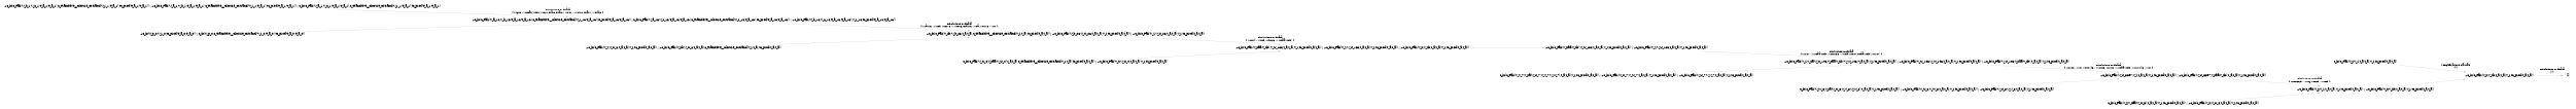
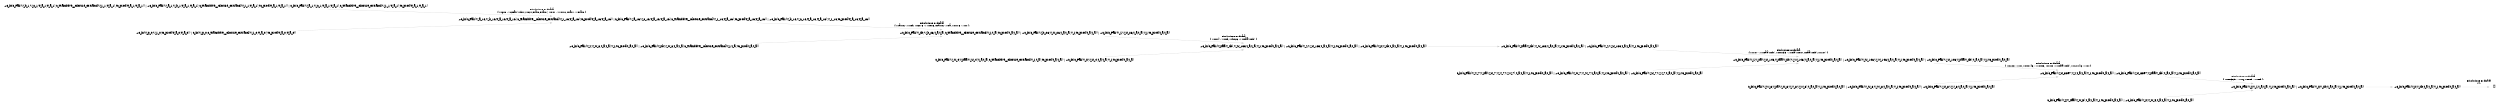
  digraph {
    nodesep=1.5
    rankdir=LR
    ranksep=2
    node [shape=plaintext]
    edge [color=gray]
    "~c_in(c_Pair(v_x,v_xb,t_a,t_a),v_r,tc_prod(t_a,t_a))"
    "[]"
-   "c_in(c_Pair(v_y,v_z,t_a,t_a),v_r,tc_prod(t_a,t_a))"
    "~c_in(c_Pair(v_y,v_z,t_a,t_a),v_r,tc_prod(t_a,t_a)) | ~c_in(c_Pair(v_x,v_xb,t_a,t_a),v_r,tc_prod(t_a,t_a))"
    "~c_in(c_Pair(V_U_3697,v_z,t_a,t_a),v_r,tc_prod(t_a,t_a)) | ~c_in(c_Pair(V_U_3697,v_xaa(v_xb),t_a,t_a),v_r,tc_prod(t_a,t_a))"
    "~c_in(c_Pair(v_z,v_xa(V_U_146,v_xaa(v_xb),V_W_146),t_a,t_a),v_r,tc_prod(t_a,t_a)) | ~c_in(c_Pair(V_U_146,V_W_146,t_a,t_a),v_r,tc_prod(t_a,t_a)) | ~c_in(c_Pair(V_U_146,v_xaa(v_xb),t_a,t_a),v_r,tc_prod(t_a,t_a))"
    "~c_in(c_Pair(v_xaa(v_xb),V_U_133,t_a,t_a),v_r,tc_prod(t_a,t_a)) | ~c_in(c_Pair(v_z,V_U_133,t_a,t_a),v_r,tc_prod(t_a,t_a))"
    "~c_in(c_Pair(v_xaa(v_xb),V_U_133,t_a,t_a),v_r,tc_prod(t_a,t_a)) | ~c_in(c_Pair(v_z,V_U_133,t_a,t_a),v_r,tc_prod(t_a,t_a)) | ~c_in(c_Pair(v_x,v_xb,t_a,t_a),v_r,tc_prod(t_a,t_a))"
    "~c_in(c_Pair(v_xb,V_b_26,t_a,t_a),c_Transitive__Closure_Ortrancl(v_r,t_a),tc_prod(t_a,t_a)) | ~c_in(c_Pair(V_b_26,V_U_26,t_a,t_a),v_r,tc_prod(t_a,t_a)) | ~c_in(c_Pair(v_z,V_U_26,t_a,t_a),v_r,tc_prod(t_a,t_a))"
    "~c_in(c_Pair(V_a_16,V_b_16,T_a_16,T_a_16),c_Transitive__Closure_Ortrancl(V_r_16,T_a_16),tc_prod(T_a_16,T_a_16)) | c_in(c_Pair(V_a_16,V_c_16,T_a_16,T_a_16),c_Transitive__Closure_Ortrancl(V_r_16,T_a_16),tc_prod(T_a_16,T_a_16)) | ~c_in(c_Pair(V_b_16,V_c_16,T_a_16,T_a_16),V_r_16,tc_prod(T_a_16,T_a_16))"
    "~c_in(c_Pair(V_b_1,V_c_1,T_a_1,T_a_1),c_Transitive__Closure_Ortrancl(V_r_1,T_a_1),tc_prod(T_a_1,T_a_1)) | ~c_in(c_Pair(V_a_1,V_b_1,T_a_1,T_a_1),c_Transitive__Closure_Ortrancl(V_r_1,T_a_1),tc_prod(T_a_1,T_a_1)) | c_in(c_Pair(V_a_1,V_c_1,T_a_1,T_a_1),c_Transitive__Closure_Ortrancl(V_r_1,T_a_1),tc_prod(T_a_1,T_a_1))"
    "~c_in(V_p_0,V_r_0,tc_prod(T_a_0,T_a_0)) | c_in(V_p_0,c_Transitive__Closure_Ortrancl(V_r_0,T_a_0),tc_prod(T_a_0,T_a_0))"
    "~c_in(c_Pair(v_z,V_U_6,t_a,t_a),v_r,tc_prod(t_a,t_a)) | ~c_in(c_Pair(v_xb,V_U_6,t_a,t_a),c_Transitive__Closure_Ortrancl(v_r,t_a),tc_prod(t_a,t_a))"
    "c_in(c_Pair(V_U_4,v_xaa(V_U_4),t_a,t_a),c_Transitive__Closure_Ortrancl(v_r,t_a),tc_prod(t_a,t_a)) | ~c_in(c_Pair(v_x,V_U_4,t_a,t_a),v_r,tc_prod(t_a,t_a))"
    "c_in(c_Pair(V_V_7,v_xa(V_U_7,V_V_7,V_W_7),t_a,t_a),v_r,tc_prod(t_a,t_a)) | ~c_in(c_Pair(V_U_7,V_W_7,t_a,t_a),v_r,tc_prod(t_a,t_a)) | ~c_in(c_Pair(V_U_7,V_V_7,t_a,t_a),v_r,tc_prod(t_a,t_a))"
    "c_in(c_Pair(V_W_8,v_xa(V_U_8,V_V_8,V_W_8),t_a,t_a),v_r,tc_prod(t_a,t_a)) | ~c_in(c_Pair(V_U_8,V_W_8,t_a,t_a),v_r,tc_prod(t_a,t_a)) | ~c_in(c_Pair(V_U_8,V_V_8,t_a,t_a),v_r,tc_prod(t_a,t_a))"
    "c_in(c_Pair(v_y,v_xaa(V_U_5),t_a,t_a),v_r,tc_prod(t_a,t_a)) | ~c_in(c_Pair(v_x,V_U_5,t_a,t_a),v_r,tc_prod(t_a,t_a))"
    "~c_in(c_Pair(v_x,v_xb,t_a,t_a),v_r,tc_prod(t_a,t_a))" -> "[]" [headlabel="Risoluzione Ordinata\n{ }" labeldistance=6 labelfontcolor=black labelfontsize=12]
-   "c_in(c_Pair(v_y,v_z,t_a,t_a),v_r,tc_prod(t_a,t_a))" -> "~c_in(c_Pair(v_x,v_xb,t_a,t_a),v_r,tc_prod(t_a,t_a))" [headlabel="Semplificazione Clausale\n{ }" labeldistance=6 labelfontcolor=black labelfontsize=12]
    "~c_in(c_Pair(v_y,v_z,t_a,t_a),v_r,tc_prod(t_a,t_a)) | ~c_in(c_Pair(v_x,v_xb,t_a,t_a),v_r,tc_prod(t_a,t_a))" -> "~c_in(c_Pair(v_x,v_xb,t_a,t_a),v_r,tc_prod(t_a,t_a))"
    "~c_in(c_Pair(V_U_3697,v_z,t_a,t_a),v_r,tc_prod(t_a,t_a)) | ~c_in(c_Pair(V_U_3697,v_xaa(v_xb),t_a,t_a),v_r,tc_prod(t_a,t_a))" -> "~c_in(c_Pair(v_y,v_z,t_a,t_a),v_r,tc_prod(t_a,t_a)) | ~c_in(c_Pair(v_x,v_xb,t_a,t_a),v_r,tc_prod(t_a,t_a))" [headlabel="Risoluzione Ordinata\n{ V_U_3697 <- v_y, V_U_5 <- v_xb }" labeldistance=6 labelfontcolor=black labelfontsize=12]
    "~c_in(c_Pair(v_z,v_xa(V_U_146,v_xaa(v_xb),V_W_146),t_a,t_a),v_r,tc_prod(t_a,t_a)) | ~c_in(c_Pair(V_U_146,V_W_146,t_a,t_a),v_r,tc_prod(t_a,t_a)) | ~c_in(c_Pair(V_U_146,v_xaa(v_xb),t_a,t_a),v_r,tc_prod(t_a,t_a))" -> "~c_in(c_Pair(V_U_3697,v_z,t_a,t_a),v_r,tc_prod(t_a,t_a)) | ~c_in(c_Pair(V_U_3697,v_xaa(v_xb),t_a,t_a),v_r,tc_prod(t_a,t_a))" [headlabel="Risoluzione Ordinata\n{ V_W_8 <- v_z, V_U_146 <- V_U_8, V_V_8 <- v_xaa(v_xb), V_W_146 <- v_z }" labeldistance=6 labelfontcolor=black labelfontsize=12]
    "~c_in(c_Pair(v_xaa(v_xb),V_U_133,t_a,t_a),v_r,tc_prod(t_a,t_a)) | ~c_in(c_Pair(v_z,V_U_133,t_a,t_a),v_r,tc_prod(t_a,t_a))" -> "~c_in(c_Pair(v_z,v_xa(V_U_146,v_xaa(v_xb),V_W_146),t_a,t_a),v_r,tc_prod(t_a,t_a)) | ~c_in(c_Pair(V_U_146,V_W_146,t_a,t_a),v_r,tc_prod(t_a,t_a)) | ~c_in(c_Pair(V_U_146,v_xaa(v_xb),t_a,t_a),v_r,tc_prod(t_a,t_a))" [headlabel="Risoluzione Ordinata\n{ V_V_7 <- v_xaa(v_xb), V_U_133 <- v_xa(V_U_7,v_xaa(v_xb),V_W_7) }" labeldistance=6 labelfontcolor=black labelfontsize=12]
    "~c_in(c_Pair(v_xaa(v_xb),V_U_133,t_a,t_a),v_r,tc_prod(t_a,t_a)) | ~c_in(c_Pair(v_z,V_U_133,t_a,t_a),v_r,tc_prod(t_a,t_a)) | ~c_in(c_Pair(v_x,v_xb,t_a,t_a),v_r,tc_prod(t_a,t_a))" -> "~c_in(c_Pair(v_xaa(v_xb),V_U_133,t_a,t_a),v_r,tc_prod(t_a,t_a)) | ~c_in(c_Pair(v_z,V_U_133,t_a,t_a),v_r,tc_prod(t_a,t_a))"
    "~c_in(c_Pair(v_xb,V_b_26,t_a,t_a),c_Transitive__Closure_Ortrancl(v_r,t_a),tc_prod(t_a,t_a)) | ~c_in(c_Pair(V_b_26,V_U_26,t_a,t_a),v_r,tc_prod(t_a,t_a)) | ~c_in(c_Pair(v_z,V_U_26,t_a,t_a),v_r,tc_prod(t_a,t_a))" -> "~c_in(c_Pair(v_xaa(v_xb),V_U_133,t_a,t_a),v_r,tc_prod(t_a,t_a)) | ~c_in(c_Pair(v_z,V_U_133,t_a,t_a),v_r,tc_prod(t_a,t_a)) | ~c_in(c_Pair(v_x,v_xb,t_a,t_a),v_r,tc_prod(t_a,t_a))" [headlabel="Risoluzione Ordinata\n{ V_U_4 <- v_xb, V_b_26 <- v_xaa(v_xb) }" labeldistance=6 labelfontcolor=black labelfontsize=12]
    "~c_in(c_Pair(V_a_16,V_b_16,T_a_16,T_a_16),c_Transitive__Closure_Ortrancl(V_r_16,T_a_16),tc_prod(T_a_16,T_a_16)) | c_in(c_Pair(V_a_16,V_c_16,T_a_16,T_a_16),c_Transitive__Closure_Ortrancl(V_r_16,T_a_16),tc_prod(T_a_16,T_a_16)) | ~c_in(c_Pair(V_b_16,V_c_16,T_a_16,T_a_16),V_r_16,tc_prod(T_a_16,T_a_16))" -> "~c_in(c_Pair(v_xb,V_b_26,t_a,t_a),c_Transitive__Closure_Ortrancl(v_r,t_a),tc_prod(t_a,t_a)) | ~c_in(c_Pair(V_b_26,V_U_26,t_a,t_a),v_r,tc_prod(t_a,t_a)) | ~c_in(c_Pair(v_z,V_U_26,t_a,t_a),v_r,tc_prod(t_a,t_a))" [headlabel="Risoluzione Ordinata\n{ V_a_16 <- v_xb, V_c_16 <- V_U_6, T_a_16 <- t_a, V_r_16 <- v_r }" labeldistance=6 labelfontcolor=black labelfontsize=12]
    "~c_in(c_Pair(V_b_1,V_c_1,T_a_1,T_a_1),c_Transitive__Closure_Ortrancl(V_r_1,T_a_1),tc_prod(T_a_1,T_a_1)) | ~c_in(c_Pair(V_a_1,V_b_1,T_a_1,T_a_1),c_Transitive__Closure_Ortrancl(V_r_1,T_a_1),tc_prod(T_a_1,T_a_1)) | c_in(c_Pair(V_a_1,V_c_1,T_a_1,T_a_1),c_Transitive__Closure_Ortrancl(V_r_1,T_a_1),tc_prod(T_a_1,T_a_1))" -> "~c_in(c_Pair(V_a_16,V_b_16,T_a_16,T_a_16),c_Transitive__Closure_Ortrancl(V_r_16,T_a_16),tc_prod(T_a_16,T_a_16)) | c_in(c_Pair(V_a_16,V_c_16,T_a_16,T_a_16),c_Transitive__Closure_Ortrancl(V_r_16,T_a_16),tc_prod(T_a_16,T_a_16)) | ~c_in(c_Pair(V_b_16,V_c_16,T_a_16,T_a_16),V_r_16,tc_prod(T_a_16,T_a_16))" [headlabel="Risoluzione Ordinata\n{ V_p_0 <- c_Pair(V_b_1,V_c_1,T_a_0,T_a_0), V_r_1 <- V_r_0, T_a_1 <- T_a_0 }" labeldistance=6 labelfontcolor=black labelfontsize=12]
    "~c_in(V_p_0,V_r_0,tc_prod(T_a_0,T_a_0)) | c_in(V_p_0,c_Transitive__Closure_Ortrancl(V_r_0,T_a_0),tc_prod(T_a_0,T_a_0))" -> "~c_in(c_Pair(V_a_16,V_b_16,T_a_16,T_a_16),c_Transitive__Closure_Ortrancl(V_r_16,T_a_16),tc_prod(T_a_16,T_a_16)) | c_in(c_Pair(V_a_16,V_c_16,T_a_16,T_a_16),c_Transitive__Closure_Ortrancl(V_r_16,T_a_16),tc_prod(T_a_16,T_a_16)) | ~c_in(c_Pair(V_b_16,V_c_16,T_a_16,T_a_16),V_r_16,tc_prod(T_a_16,T_a_16))"
    "~c_in(c_Pair(v_z,V_U_6,t_a,t_a),v_r,tc_prod(t_a,t_a)) | ~c_in(c_Pair(v_xb,V_U_6,t_a,t_a),c_Transitive__Closure_Ortrancl(v_r,t_a),tc_prod(t_a,t_a))" -> "~c_in(c_Pair(v_xb,V_b_26,t_a,t_a),c_Transitive__Closure_Ortrancl(v_r,t_a),tc_prod(t_a,t_a)) | ~c_in(c_Pair(V_b_26,V_U_26,t_a,t_a),v_r,tc_prod(t_a,t_a)) | ~c_in(c_Pair(v_z,V_U_26,t_a,t_a),v_r,tc_prod(t_a,t_a))"
    "c_in(c_Pair(V_U_4,v_xaa(V_U_4),t_a,t_a),c_Transitive__Closure_Ortrancl(v_r,t_a),tc_prod(t_a,t_a)) | ~c_in(c_Pair(v_x,V_U_4,t_a,t_a),v_r,tc_prod(t_a,t_a))" -> "~c_in(c_Pair(v_xaa(v_xb),V_U_133,t_a,t_a),v_r,tc_prod(t_a,t_a)) | ~c_in(c_Pair(v_z,V_U_133,t_a,t_a),v_r,tc_prod(t_a,t_a)) | ~c_in(c_Pair(v_x,v_xb,t_a,t_a),v_r,tc_prod(t_a,t_a))"
    "c_in(c_Pair(V_V_7,v_xa(V_U_7,V_V_7,V_W_7),t_a,t_a),v_r,tc_prod(t_a,t_a)) | ~c_in(c_Pair(V_U_7,V_W_7,t_a,t_a),v_r,tc_prod(t_a,t_a)) | ~c_in(c_Pair(V_U_7,V_V_7,t_a,t_a),v_r,tc_prod(t_a,t_a))" -> "~c_in(c_Pair(v_z,v_xa(V_U_146,v_xaa(v_xb),V_W_146),t_a,t_a),v_r,tc_prod(t_a,t_a)) | ~c_in(c_Pair(V_U_146,V_W_146,t_a,t_a),v_r,tc_prod(t_a,t_a)) | ~c_in(c_Pair(V_U_146,v_xaa(v_xb),t_a,t_a),v_r,tc_prod(t_a,t_a))"
    "c_in(c_Pair(V_W_8,v_xa(V_U_8,V_V_8,V_W_8),t_a,t_a),v_r,tc_prod(t_a,t_a)) | ~c_in(c_Pair(V_U_8,V_W_8,t_a,t_a),v_r,tc_prod(t_a,t_a)) | ~c_in(c_Pair(V_U_8,V_V_8,t_a,t_a),v_r,tc_prod(t_a,t_a))" -> "~c_in(c_Pair(V_U_3697,v_z,t_a,t_a),v_r,tc_prod(t_a,t_a)) | ~c_in(c_Pair(V_U_3697,v_xaa(v_xb),t_a,t_a),v_r,tc_prod(t_a,t_a))"
    "c_in(c_Pair(v_y,v_xaa(V_U_5),t_a,t_a),v_r,tc_prod(t_a,t_a)) | ~c_in(c_Pair(v_x,V_U_5,t_a,t_a),v_r,tc_prod(t_a,t_a))" -> "~c_in(c_Pair(v_y,v_z,t_a,t_a),v_r,tc_prod(t_a,t_a)) | ~c_in(c_Pair(v_x,v_xb,t_a,t_a),v_r,tc_prod(t_a,t_a))"
  }
